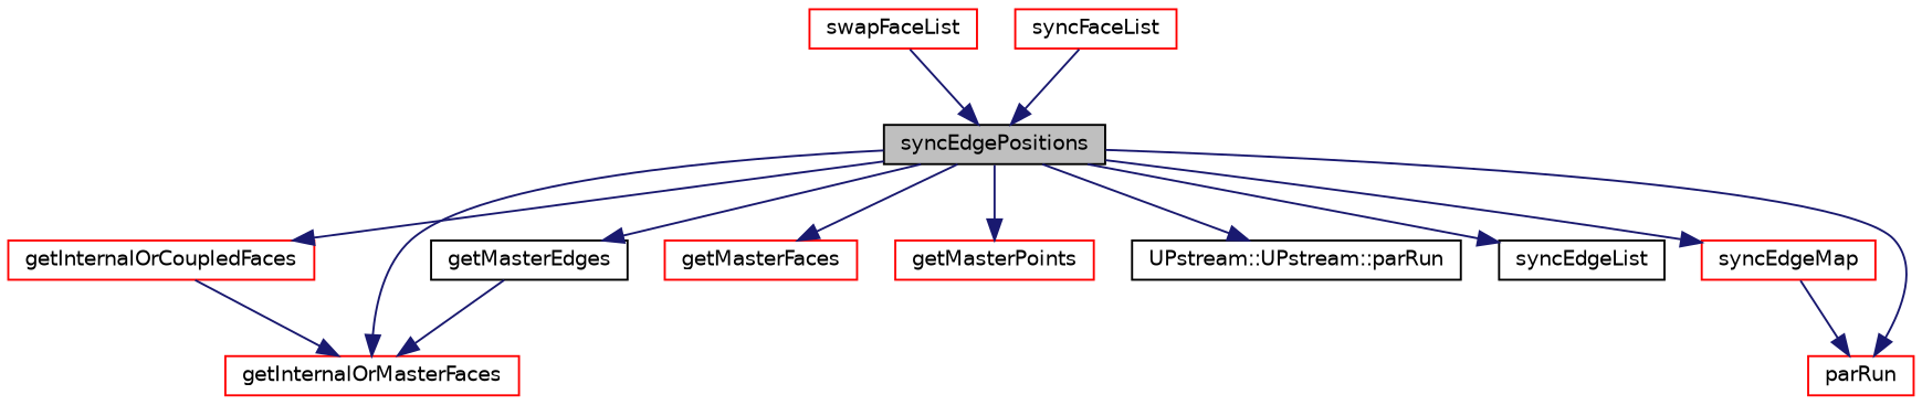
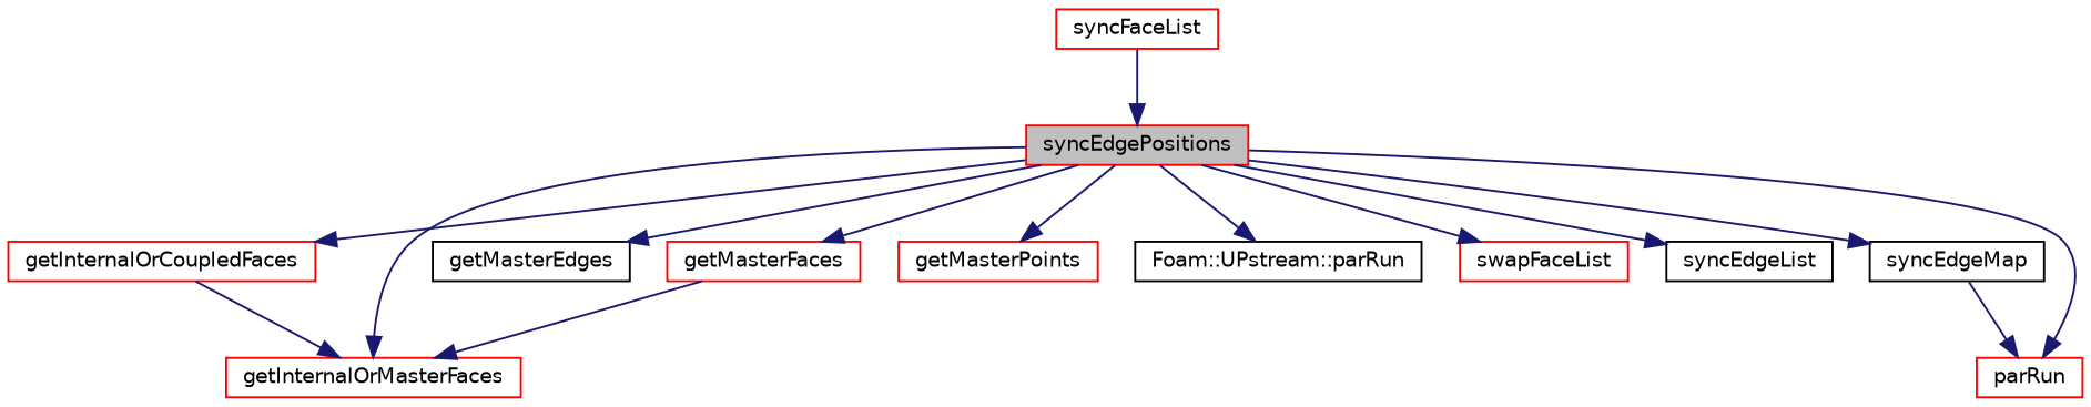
  digraph {
    rankdir=TB
    node [color=red fontname=Helvetica fontsize=10 shape=record]
    edge [color=midnightblue fontname=Helvetica fontsize=10 labelfontname=Helvetica labelfontsize=10 style=solid]
-   n1 [color=black fillcolor=grey75 fontcolor=black height=0.2 label=syncEdgePositions style=filled width=0.4]
+   n1 [fillcolor=grey75 fontcolor=black height=0.2 label=syncEdgePositions style=filled width=0.4]
    n2 [height=0.2 label=getInternalOrCoupledFaces width=0.4]
    n3 [height=0.2 label=getInternalOrMasterFaces width=0.4]
    n4 [color=black height=0.2 label=getMasterEdges width=0.4]
    n5 [height=0.2 label=getMasterFaces width=0.4]
    n6 [height=0.2 label=getMasterPoints width=0.4]
-   n7 [color=black height=0.2 label="UPstream::UPstream::parRun" width=0.4]
+   n7 [color=black height=0.2 label="Foam::UPstream::parRun" width=0.4]
    n8 [height=0.2 label=swapFaceList width=0.4]
    n9 [color=black height=0.2 label=syncEdgeList width=0.4]
-   n10 [height=0.2 label=syncEdgeMap width=0.4]
+   n10 [color=black height=0.2 label=syncEdgeMap width=0.4]
    n11 [height=0.2 label=parRun width=0.4]
    n12 [height=0.2 label=syncFaceList width=0.4]
    n1 -> n2
    n1 -> n3
    n1 -> n4
    n1 -> n5
    n1 -> n6
    n1 -> n7
-   n8 -> n1
+   n1 -> n8
    n1 -> n9
    n1 -> n10
    n1 -> n11
    n2 -> n3
-   n4 -> n3
+   n5 -> n3
    n10 -> n11
    n12 -> n1
  }
